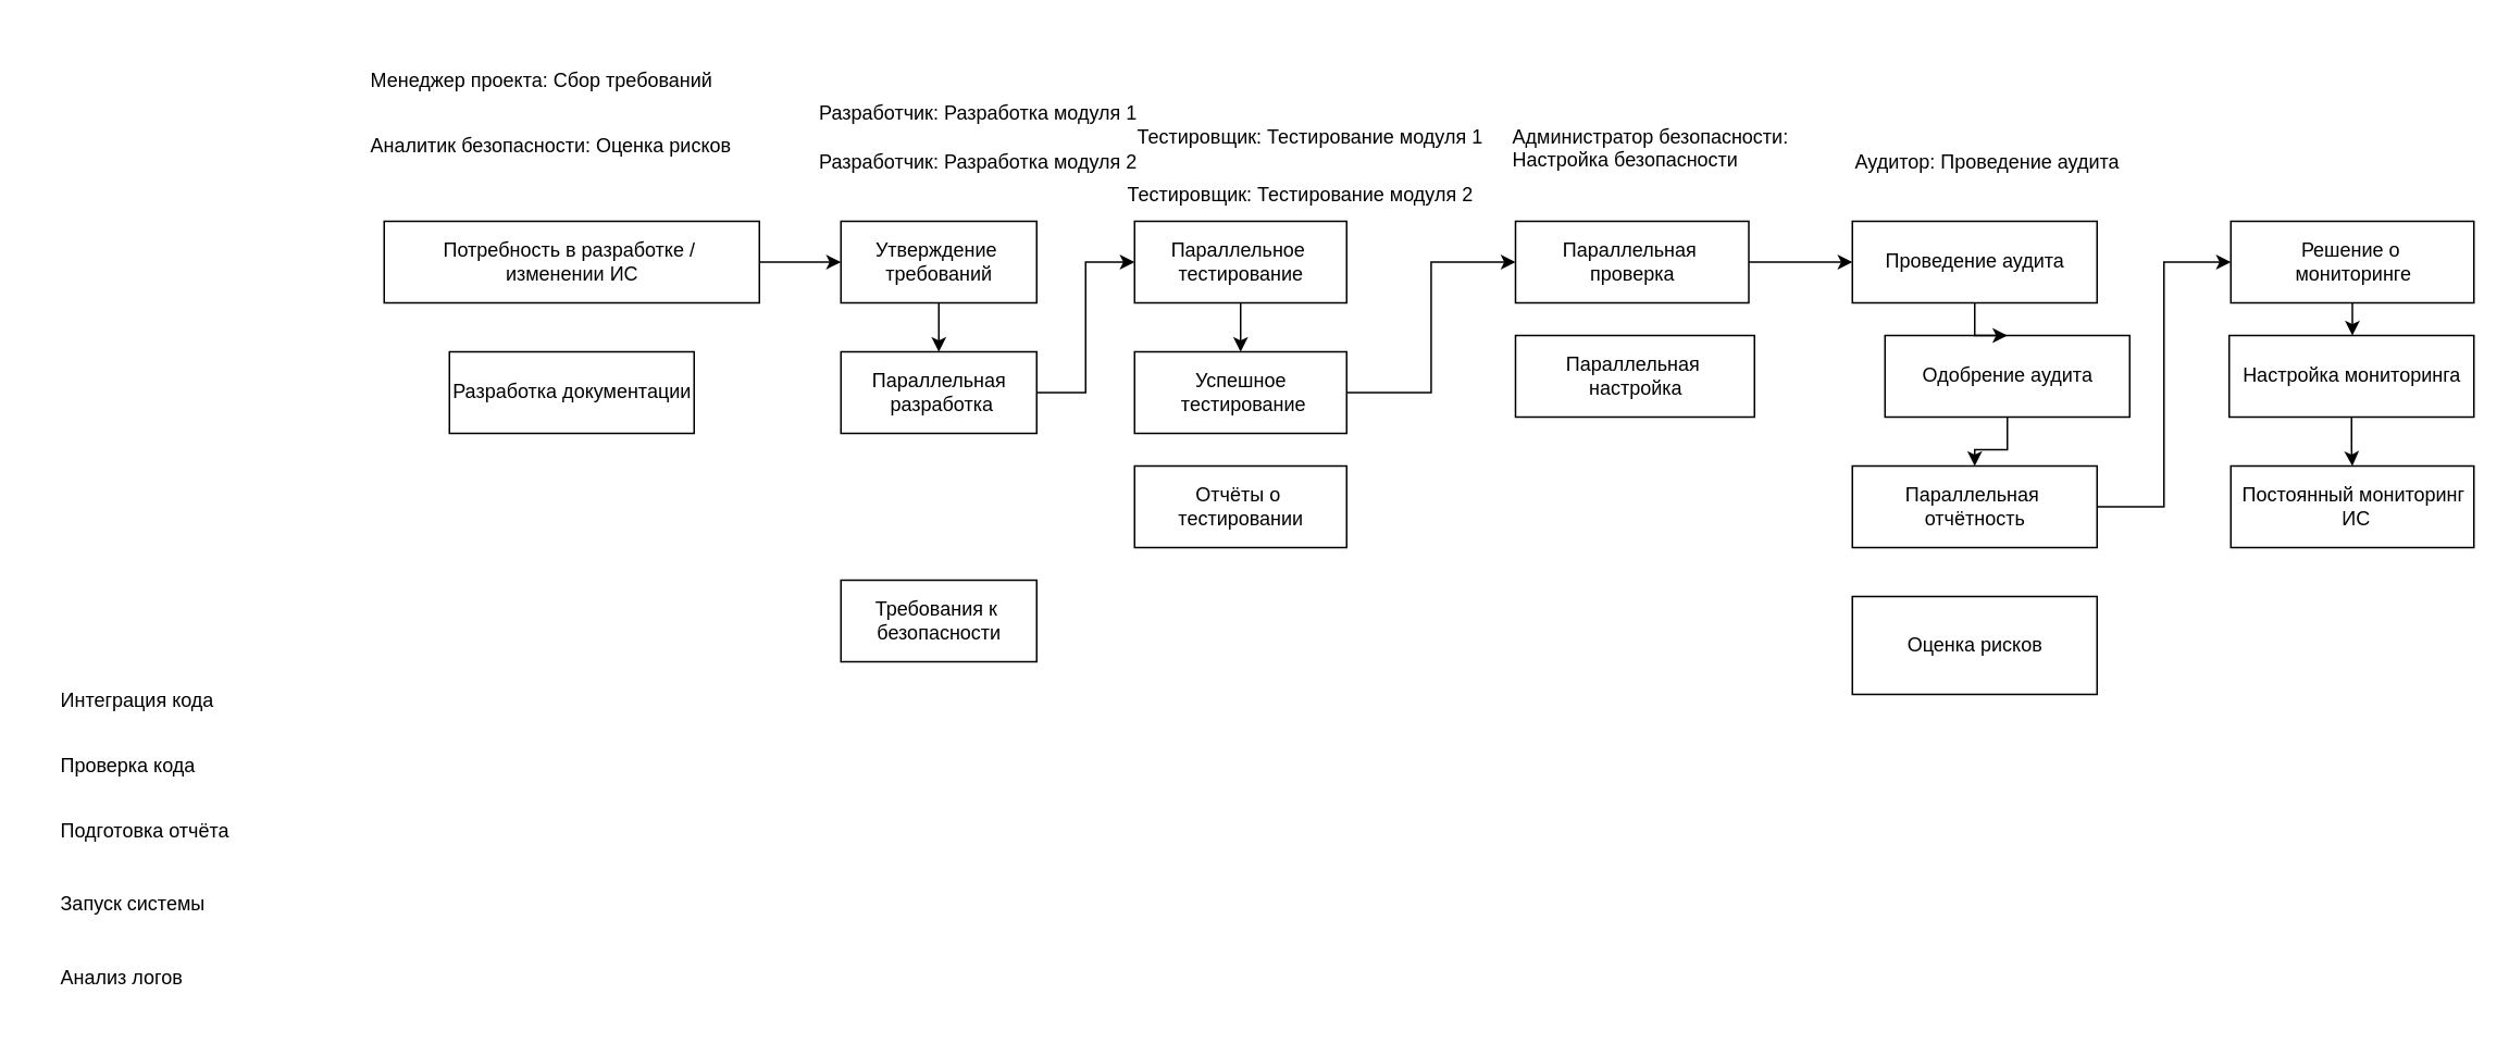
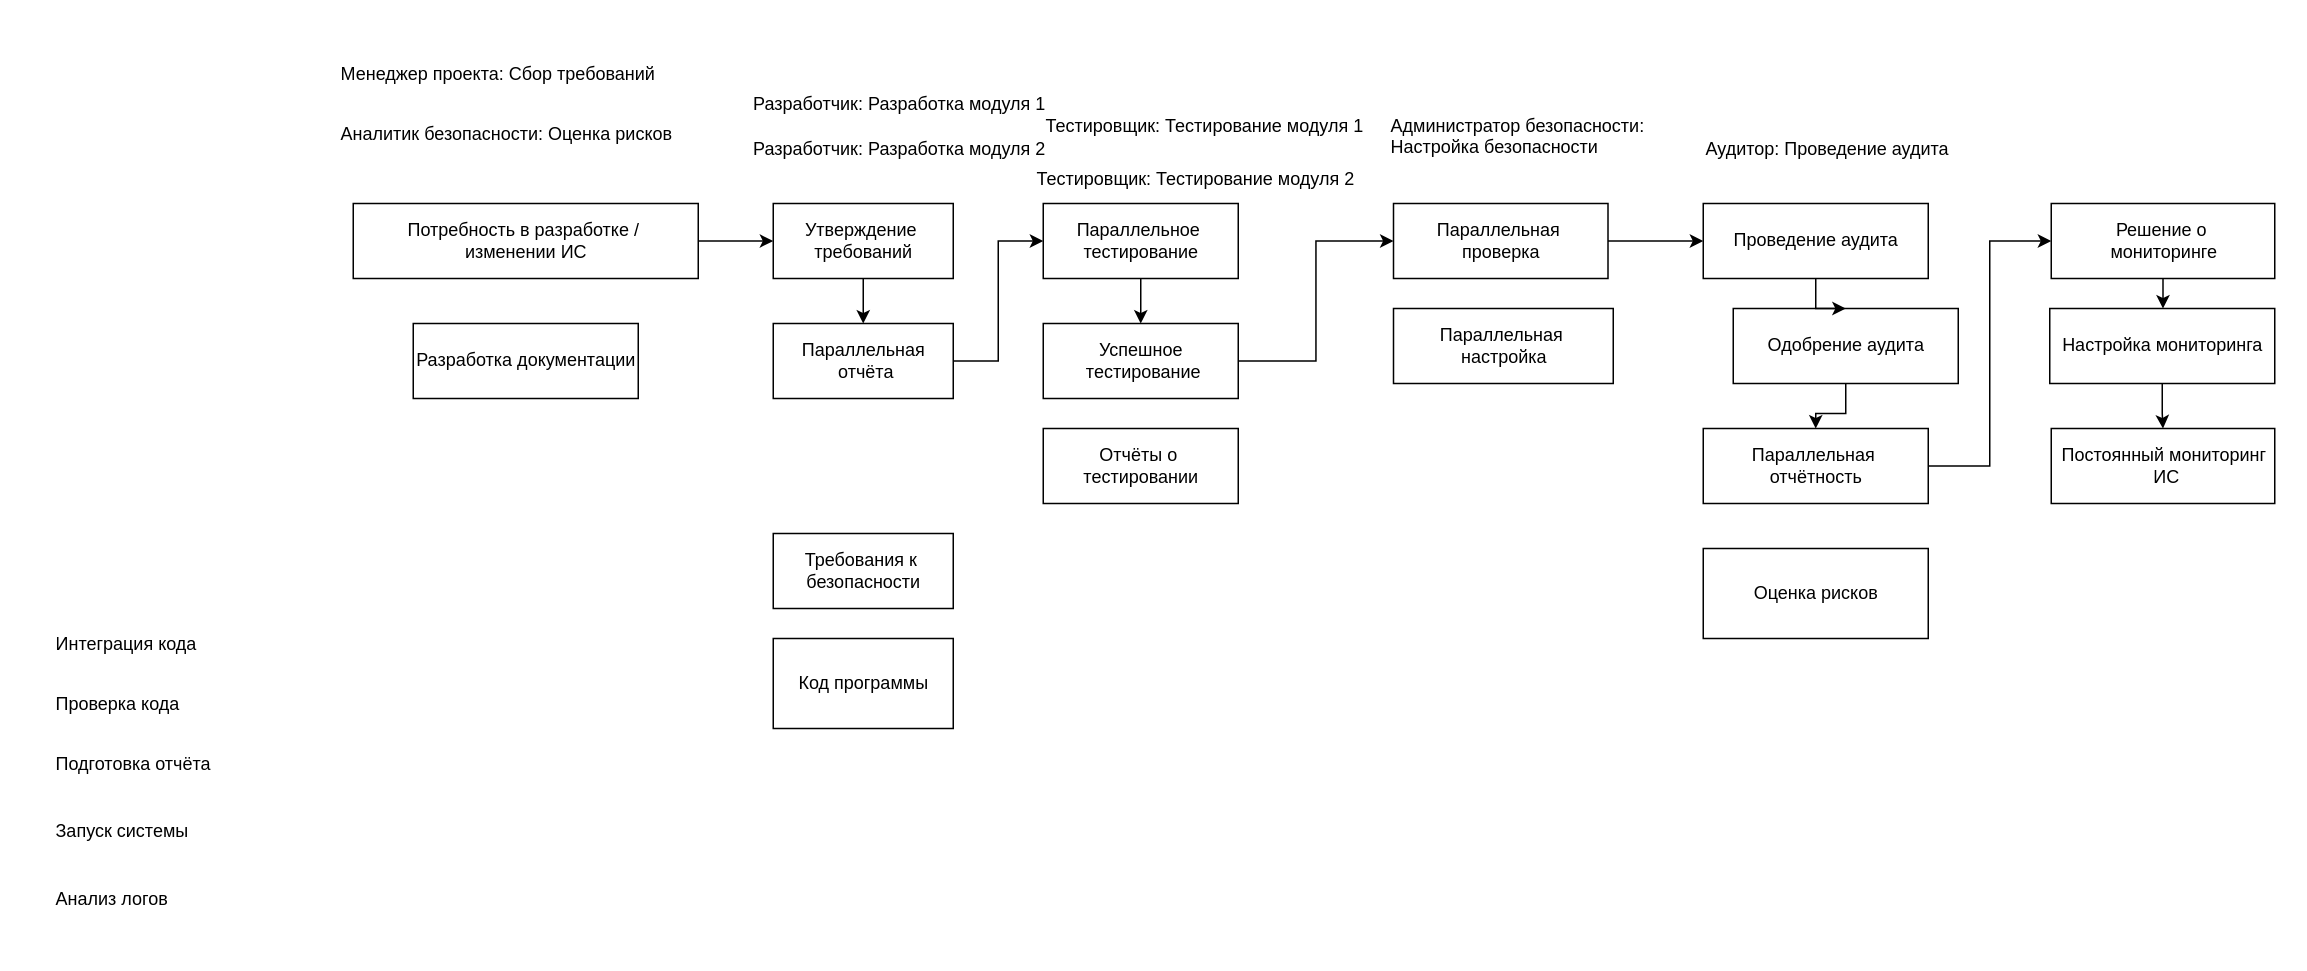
  <mxCell id="0" />
  <mxCell id="1" parent="0" />
  <mxCell id="2" style="edgeStyle=orthogonalEdgeStyle;rounded=0;orthogonalLoop=1;jettySize=auto;html=1;" edge="1" parent="1" source="3" target="13"><mxGeometry relative="1" as="geometry" /></mxCell>
  <mxCell id="3" value="Потребность в разработке /&amp;nbsp;&lt;div&gt;изменении ИС&lt;/div&gt;" style="startEvent;html=1;" parent="1" vertex="1"><mxGeometry x="220" y="120" width="230" height="50" as="geometry" /></mxCell>
  <mxCell id="4" value="Менеджер проекта: Сбор требований" style="text;html=1;" parent="1" vertex="1"><mxGeometry x="210" y="20" width="150" height="40" as="geometry" /></mxCell>
  <mxCell id="5" value="Аналитик безопасности: Оценка рисков" style="text;html=1;" parent="1" vertex="1"><mxGeometry x="210" y="60" width="220" height="40" as="geometry" /></mxCell>
  <mxCell id="6" value="Разработчик: Разработка модуля 1" style="text;html=1;" parent="1" vertex="1"><mxGeometry x="485" y="40" width="150" height="40" as="geometry" /></mxCell>
  <mxCell id="7" value="Разработчик: Разработка модуля 2" style="text;html=1;" parent="1" vertex="1"><mxGeometry x="485" y="70" width="150" height="40" as="geometry" /></mxCell>
  <mxCell id="8" value="Тестировщик: Тестирование модуля 1" style="text;html=1;" parent="1" vertex="1"><mxGeometry x="680" y="55" width="150" height="40" as="geometry" /></mxCell>
  <mxCell id="9" value="Тестировщик: Тестирование модуля 2" style="text;html=1;" parent="1" vertex="1"><mxGeometry x="674" y="90" width="150" height="40" as="geometry" /></mxCell>
  <mxCell id="10" value="Администратор безопасности:&lt;div&gt;Настройка безопасности&lt;/div&gt;" style="text;html=1;" parent="1" vertex="1"><mxGeometry x="910" y="55" width="150" height="40" as="geometry" /></mxCell>
  <mxCell id="11" value="Аудитор: Проведение аудита" style="text;html=1;" parent="1" vertex="1"><mxGeometry x="1120" y="70" width="150" height="40" as="geometry" /></mxCell>
  <mxCell id="12" style="edgeStyle=orthogonalEdgeStyle;rounded=0;orthogonalLoop=1;jettySize=auto;html=1;entryX=0.5;entryY=0;entryDx=0;entryDy=0;" parent="1" source="13" target="21" edge="1"><mxGeometry relative="1" as="geometry" /></mxCell>
  <mxCell id="13" value="Утверждение&amp;nbsp;&lt;div&gt;требований&lt;/div&gt;" style="gateway;html=1;" parent="1" vertex="1"><mxGeometry x="500" y="120" width="120" height="50" as="geometry" /></mxCell>
  <mxCell id="14" style="edgeStyle=orthogonalEdgeStyle;rounded=0;orthogonalLoop=1;jettySize=auto;html=1;entryX=0;entryY=0.5;entryDx=0;entryDy=0;" edge="1" parent="1" source="15" target="26"><mxGeometry relative="1" as="geometry" /></mxCell>
  <mxCell id="15" value="Успешное&lt;div&gt;&amp;nbsp;тестирование&lt;/div&gt;" style="gateway;html=1;" parent="1" vertex="1"><mxGeometry x="680" y="200" width="130" height="50" as="geometry" /></mxCell>
  <mxCell id="16" value="" style="edgeStyle=orthogonalEdgeStyle;rounded=0;orthogonalLoop=1;jettySize=auto;html=1;" edge="1" parent="1" source="17" target="28"><mxGeometry relative="1" as="geometry" /></mxCell>
  <mxCell id="17" value="Одобрение аудита" style="gateway;html=1;" parent="1" vertex="1"><mxGeometry x="1140" y="190" width="150" height="50" as="geometry" /></mxCell>
  <mxCell id="18" value="" style="edgeStyle=orthogonalEdgeStyle;rounded=0;orthogonalLoop=1;jettySize=auto;html=1;" edge="1" parent="1" source="19" target="37"><mxGeometry relative="1" as="geometry" /></mxCell>
  <mxCell id="19" value="Решение о&amp;nbsp;&lt;div&gt;мониторинге&lt;/div&gt;" style="gateway;html=1;" parent="1" vertex="1"><mxGeometry x="1352" y="120" width="149" height="50" as="geometry" /></mxCell>
  <mxCell id="20" style="edgeStyle=orthogonalEdgeStyle;rounded=0;orthogonalLoop=1;jettySize=auto;html=1;entryX=0;entryY=0.5;entryDx=0;entryDy=0;" edge="1" parent="1" source="21" target="23"><mxGeometry relative="1" as="geometry" /></mxCell>
- <mxCell id="21" value="Параллельная&lt;div&gt;&amp;nbsp;разработка&lt;/div&gt;" style="parallelGateway;html=1;" parent="1" vertex="1"><mxGeometry x="500" y="200" width="120" height="50" as="geometry" /></mxCell>
+ <mxCell id="21" value="Параллельная&lt;div&gt;&amp;nbsp;отчёта&lt;/div&gt;" style="parallelGateway;html=1;" parent="1" vertex="1"><mxGeometry x="500" y="200" width="120" height="50" as="geometry" /></mxCell>
  <mxCell id="22" style="edgeStyle=orthogonalEdgeStyle;rounded=0;orthogonalLoop=1;jettySize=auto;html=1;entryX=0.5;entryY=0;entryDx=0;entryDy=0;" edge="1" parent="1" source="23" target="15"><mxGeometry relative="1" as="geometry" /></mxCell>
  <mxCell id="23" value="Параллельное&amp;nbsp;&lt;div&gt;тестирование&lt;/div&gt;" style="parallelGateway;html=1;" parent="1" vertex="1"><mxGeometry x="680" y="120" width="130" height="50" as="geometry" /></mxCell>
  <mxCell id="24" value="Параллельная&amp;nbsp;&lt;div&gt;настройка&lt;/div&gt;" style="parallelGateway;html=1;" parent="1" vertex="1"><mxGeometry x="913.5" y="190" width="146.5" height="50" as="geometry" /></mxCell>
  <mxCell id="25" style="edgeStyle=orthogonalEdgeStyle;rounded=0;orthogonalLoop=1;jettySize=auto;html=1;entryX=0;entryY=0.5;entryDx=0;entryDy=0;" edge="1" parent="1" source="26" target="35"><mxGeometry relative="1" as="geometry" /></mxCell>
  <mxCell id="26" value="Параллельная&amp;nbsp;&lt;div&gt;проверка&lt;/div&gt;" style="parallelGateway;html=1;" parent="1" vertex="1"><mxGeometry x="913.5" y="120" width="143" height="50" as="geometry" /></mxCell>
  <mxCell id="27" style="edgeStyle=orthogonalEdgeStyle;rounded=0;orthogonalLoop=1;jettySize=auto;html=1;entryX=0;entryY=0.5;entryDx=0;entryDy=0;" edge="1" parent="1" source="28" target="19"><mxGeometry relative="1" as="geometry" /></mxCell>
  <mxCell id="28" value="Параллельная&amp;nbsp;&lt;div&gt;отчётность&lt;/div&gt;" style="parallelGateway;html=1;" parent="1" vertex="1"><mxGeometry x="1120" y="270" width="150" height="50" as="geometry" /></mxCell>
  <mxCell id="29" value="Требования к&amp;nbsp;&lt;div&gt;безопасности&lt;/div&gt;" style="dataObject;html=1;" parent="1" vertex="1"><mxGeometry x="500" y="340" width="120" height="50" as="geometry" /></mxCell>
+ <mxCell id="30" value="Код программы" style="dataObject;html=1;" parent="1" vertex="1"><mxGeometry x="500" y="410" width="120" height="60" as="geometry" /></mxCell>
  <mxCell id="31" value="Отчёты о&amp;nbsp;&lt;div&gt;тестировании&lt;/div&gt;" style="dataObject;html=1;" parent="1" vertex="1"><mxGeometry x="680" y="270" width="130" height="50" as="geometry" /></mxCell>
  <mxCell id="32" value="Оценка рисков" style="subprocess;html=1;" parent="1" vertex="1"><mxGeometry x="1120" y="350" width="150" height="60" as="geometry" /></mxCell>
  <mxCell id="33" value="Разработка документации" style="subprocess;html=1;" parent="1" vertex="1"><mxGeometry y="200" width="150" height="50" as="geometry" x="260" /></mxCell>
  <mxCell id="34" style="edgeStyle=orthogonalEdgeStyle;rounded=0;orthogonalLoop=1;jettySize=auto;html=1;" edge="1" parent="1" source="35" target="17"><mxGeometry relative="1" as="geometry" /></mxCell>
  <mxCell id="35" value="Проведение аудита" style="subprocess;html=1;" parent="1" vertex="1"><mxGeometry x="1120" y="120" width="150" height="50" as="geometry" /></mxCell>
  <mxCell id="36" value="" style="edgeStyle=orthogonalEdgeStyle;rounded=0;orthogonalLoop=1;jettySize=auto;html=1;" edge="1" parent="1" source="37" target="38"><mxGeometry relative="1" as="geometry" /></mxCell>
  <mxCell id="37" value="Настройка мониторинга" style="subprocess;html=1;" parent="1" vertex="1"><mxGeometry x="1351" y="190" width="150" height="50" as="geometry" /></mxCell>
  <mxCell id="38" value="Постоянный мониторинг&lt;div&gt;&amp;nbsp;ИС&lt;/div&gt;" style="endEvent;html=1;" parent="1" vertex="1"><mxGeometry x="1352" y="270" width="149" height="50" as="geometry" /></mxCell>
  <mxCell id="39" style="edge;html=1;" parent="1" source="3" target="4" edge="1" />
  <mxCell id="40" style="edge;html=1;dashed=1;" parent="1" source="4" target="5" edge="1" />
  <mxCell id="41" style="edge;html=1;" parent="1" source="5" target="13" edge="1" />
  <mxCell id="42" style="edge;html=1;" parent="1" source="13" target="21" edge="1" />
  <mxCell id="43" style="edge;html=1;" parent="1" source="21" target="6" edge="1" />
  <mxCell id="44" style="edge;html=1;" parent="1" source="21" target="7" edge="1" />
  <mxCell id="45" style="edge;html=1;" parent="1" source="6" target="23" edge="1" />
  <mxCell id="46" style="edge;html=1;" parent="1" source="7" target="23" edge="1" />
  <mxCell id="47" style="edge;html=1;" parent="1" source="23" target="8" edge="1" />
  <mxCell id="48" style="edge;html=1;" parent="1" source="23" target="9" edge="1" />
  <mxCell id="49" style="edge;html=1;" parent="1" source="8" target="24" edge="1" />
  <mxCell id="50" style="edge;html=1;" parent="1" source="9" target="24" edge="1" />
  <mxCell id="51" style="edge;html=1;" parent="1" source="24" target="10" edge="1" />
  <mxCell id="52" style="edge;html=1;" parent="1" source="10" target="26" edge="1" />
  <mxCell id="53" style="edge;html=1;" parent="1" source="26" target="11" edge="1" />
  <mxCell id="54" style="edge;html=1;" parent="1" source="11" target="17" edge="1" />
  <mxCell id="55" style="edge;html=1;" parent="1" source="17" target="28" edge="1" />
  <mxCell id="56" style="edge;html=1;" parent="1" source="28" target="19" edge="1" />
  <mxCell id="57" style="edge;html=1;" parent="1" source="19" target="37" edge="1" />
  <mxCell id="58" style="edge;html=1;" parent="1" source="37" target="38" edge="1" />
  <mxCell id="59" value="Интеграция кода" style="text;html=1;" parent="1" vertex="1"><mxGeometry x="20" y="400" width="150" height="40" as="geometry" /></mxCell>
  <mxCell id="60" value="Проверка кода" style="text;html=1;" parent="1" vertex="1"><mxGeometry x="20" y="440" width="150" height="40" as="geometry" /></mxCell>
  <mxCell id="61" value="Подготовка отчёта" style="text;html=1;" parent="1" vertex="1"><mxGeometry x="20" y="480" width="150" height="40" as="geometry" /></mxCell>
  <mxCell id="62" value="Запуск системы" style="text;html=1;" parent="1" vertex="1"><mxGeometry x="20" y="525" width="150" height="40" as="geometry" /></mxCell>
  <mxCell id="63" value="Анализ логов" style="text;html=1;" parent="1" vertex="1"><mxGeometry x="20" y="570" width="150" height="40" as="geometry" /></mxCell>
  <mxCell id="64" style="edge;html=1;" parent="1" source="6" target="59" edge="1" />
  <mxCell id="65" style="edge;html=1;" parent="1" source="59" target="60" edge="1" />
  <mxCell id="66" style="edge;html=1;" parent="1" source="60" target="61" edge="1" />
  <mxCell id="67" style="edge;html=1;" parent="1" source="61" target="62" edge="1" />
  <mxCell id="68" style="edge;html=1;" parent="1" source="62" target="63" edge="1" />
  <mxCell id="69" style="edge;html=1;" parent="1" source="63" target="19" edge="1" />
